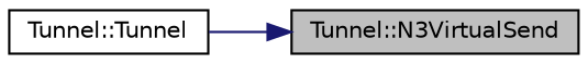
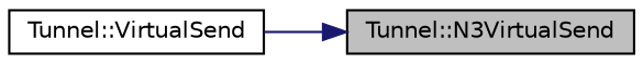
  digraph {
    rankdir=RL
    node [color=black fontname=Helvetica fontsize=10 shape=record style=filled]
    n1 [fillcolor=grey75 fontcolor=black height=0.2 label="Tunnel::N3VirtualSend" width=0.4]
-   n2 [fillcolor=white height=0.2 label="Tunnel::Tunnel" width=0.4]
+   n2 [fillcolor=white height=0.2 label="Tunnel::VirtualSend" width=0.4]
    n1 -> n2 [color=midnightblue dir=back fontname=Helvetica fontsize=10 labelfontname=Helvetica labelfontsize=10 style=solid]
  }
